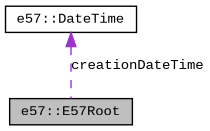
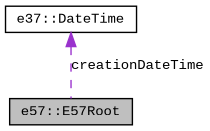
  digraph {
    fontname="Liberation Mono"
    node [color=black fontname="Liberation Mono" fontsize=10 shape=record]
    n1 [fillcolor=grey75 fontcolor=black height=0.2 label="e57::E57Root" style=filled width=0.4]
-   n2 [height=0.2 label="e57::DateTime" width=0.4]
+   n2 [height=0.2 label="e37::DateTime" width=0.4]
    n2 -> n1 [color=darkorchid3 dir=back fontname="Liberation Mono" fontsize=10 label=creationDateTime labelfontname=FreeSans labelfontsize=10 style=dashed]
  }
